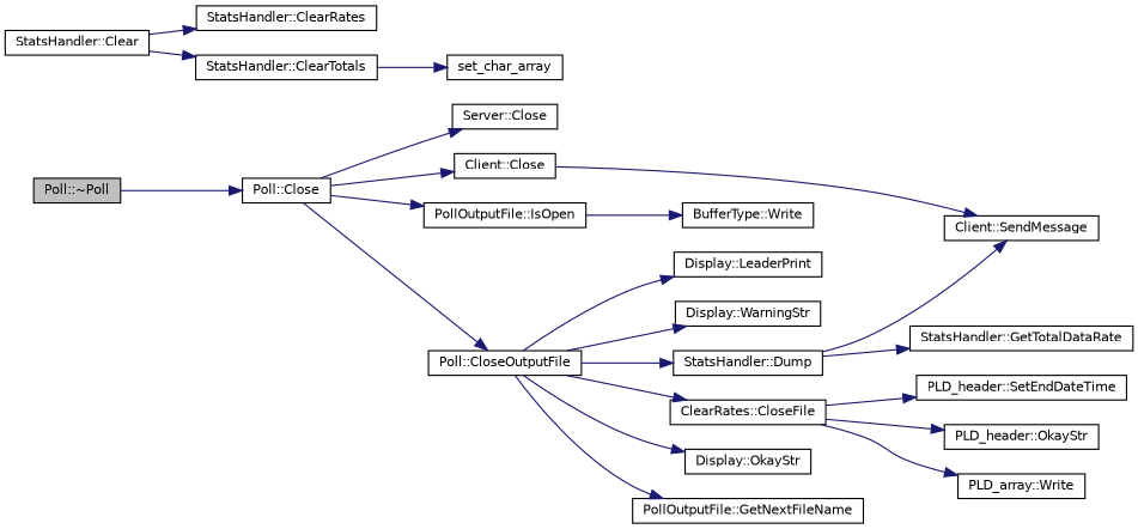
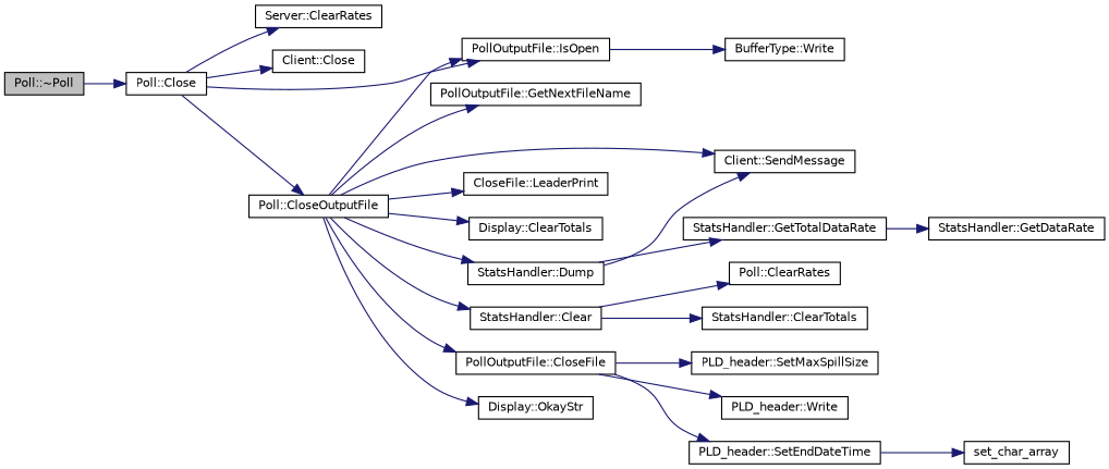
  digraph {
    rankdir=LR
    node [color=black fillcolor=white fontname=Helvetica fontsize=10 shape=record style=filled]
    edge [color=midnightblue fontname=Helvetica fontsize=10 labelfontname=Helvetica labelfontsize=10 style=solid]
    n1 [fillcolor=grey75 fontcolor=black height=0.2 label="Poll::~Poll" width=0.4]
    n2 [height=0.2 label="Poll::Close" width=0.4]
-   n3 [height=0.2 label="Server::Close" width=0.4]
+   n3 [height=0.2 label="Server::ClearRates" width=0.4]
    n4 [height=0.2 label="Client::Close" width=0.4]
    n5 [height=0.2 label="PollOutputFile::IsOpen" width=0.4]
    n6 [height=0.2 label="Poll::CloseOutputFile" width=0.4]
    n7 [height=0.2 label="Client::SendMessage" width=0.4]
    n8 [height=0.2 label="BufferType::Write" width=0.4]
-   n9 [height=0.2 label="Display::LeaderPrint" width=0.4]
-   n10 [height=0.2 label="Display::WarningStr" width=0.4]
+   n9 [height=0.2 label="CloseFile::LeaderPrint" width=0.4]
+   n10 [height=0.2 label="Display::ClearTotals" width=0.4]
    n11 [height=0.2 label="StatsHandler::Clear" width=0.4]
    n12 [height=0.2 label="StatsHandler::Dump" width=0.4]
-   n13 [height=0.2 label="ClearRates::CloseFile" width=0.4]
+   n13 [height=0.2 label="PollOutputFile::CloseFile" width=0.4]
    n14 [height=0.2 label="Display::OkayStr" width=0.4]
    n15 [height=0.2 label="PollOutputFile::GetNextFileName" width=0.4]
-   n16 [height=0.2 label="StatsHandler::ClearRates" width=0.4]
+   n16 [height=0.2 label="Poll::ClearRates" width=0.4]
    n17 [height=0.2 label="StatsHandler::ClearTotals" width=0.4]
    n18 [height=0.2 label="StatsHandler::GetTotalDataRate" width=0.4]
    n19 [height=0.2 label="PLD_header::SetEndDateTime" width=0.4]
-   n20 [height=0.2 label="PLD_header::OkayStr" width=0.4]
-   n21 [height=0.2 label="PLD_array::Write" width=0.4]
+   n20 [height=0.2 label="PLD_header::SetMaxSpillSize" width=0.4]
+   n21 [height=0.2 label="PLD_header::Write" width=0.4]
+   n22 [height=0.2 label="StatsHandler::GetDataRate" width=0.4]
    n23 [height=0.2 label=set_char_array width=0.4]
    n1 -> n2
    n2 -> n3
    n2 -> n4
    n2 -> n5
    n2 -> n6
    n5 -> n8
-   n4 -> n7
+   n6 -> n5
+   n6 -> n7
    n6 -> n9
    n6 -> n10
+   n6 -> n11
    n6 -> n12
    n6 -> n13
    n6 -> n14
    n6 -> n15
    n11 -> n16
    n11 -> n17
    n12 -> n7
    n12 -> n18
    n13 -> n19
    n13 -> n20
    n13 -> n21
-   n17 -> n23
+   n18 -> n22
+   n19 -> n23
  }
